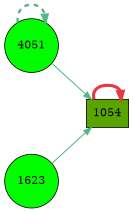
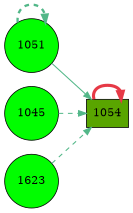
  digraph {
    rankdir=LR
    node [fillcolor="#01fd00" shape=circle style=filled]
    edge [color="#52b788" penwidth=1.36 style=dashed]
-   n1 [label=4051]
+   n1 [label=1051]
    n2 [fillcolor="#59a500" label=1054 shape=box]
+   n3 [label=1045]
    n4 [label=1623]
    n1 -> n1 [penwidth=3.00]
    n1 -> n2 [penwidth=1.33 style=""]
    n2 -> n2 [color="#e63946" penwidth=4.00 style=""]
-   n4 -> n2 [style=solid]
+   n3 -> n2
+   n4 -> n2
  }
